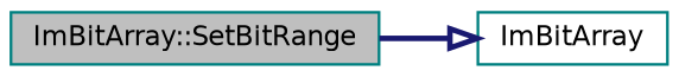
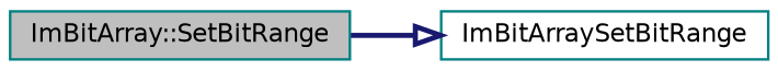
  digraph {
    rankdir=LR
    node [color=teal fontname=Helvetica fontsize=10 shape=record style=filled]
    n1 [fillcolor=grey75 fontcolor=black height=0.2 label="ImBitArray::SetBitRange" width=0.4]
-   n2 [fillcolor=white height=0.2 label=ImBitArray width=0.4]
+   n2 [fillcolor=white height=0.2 label=ImBitArraySetBitRange width=0.4]
    n1 -> n2 [color=midnightblue fontname=Helvetica fontsize=10 labelfontname=Helvetica labelfontsize=10 style=bold arrowhead=onormal]
  }
